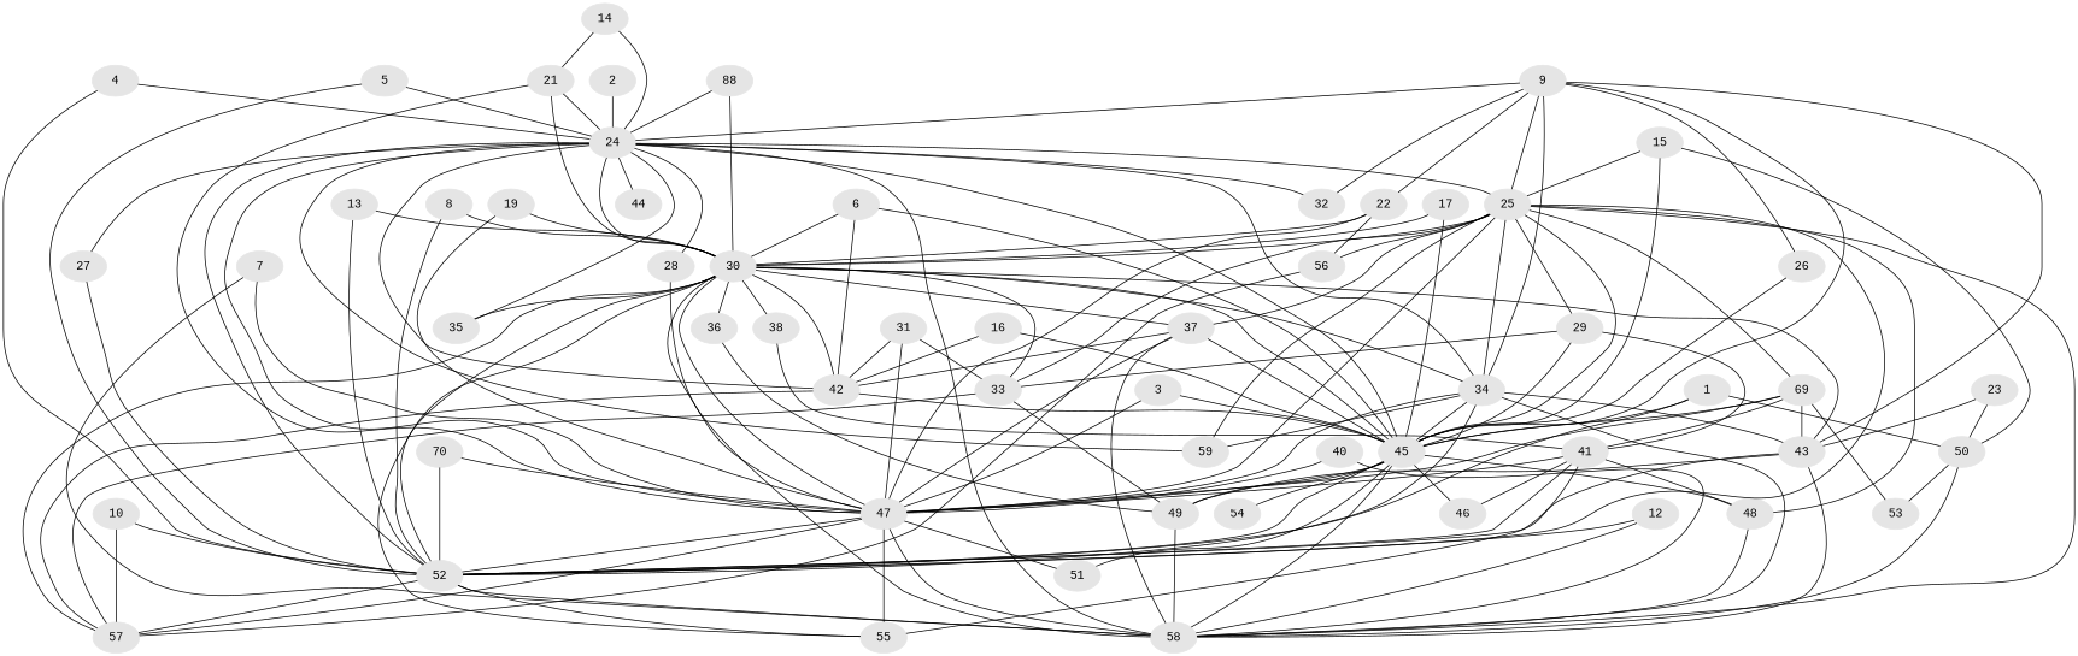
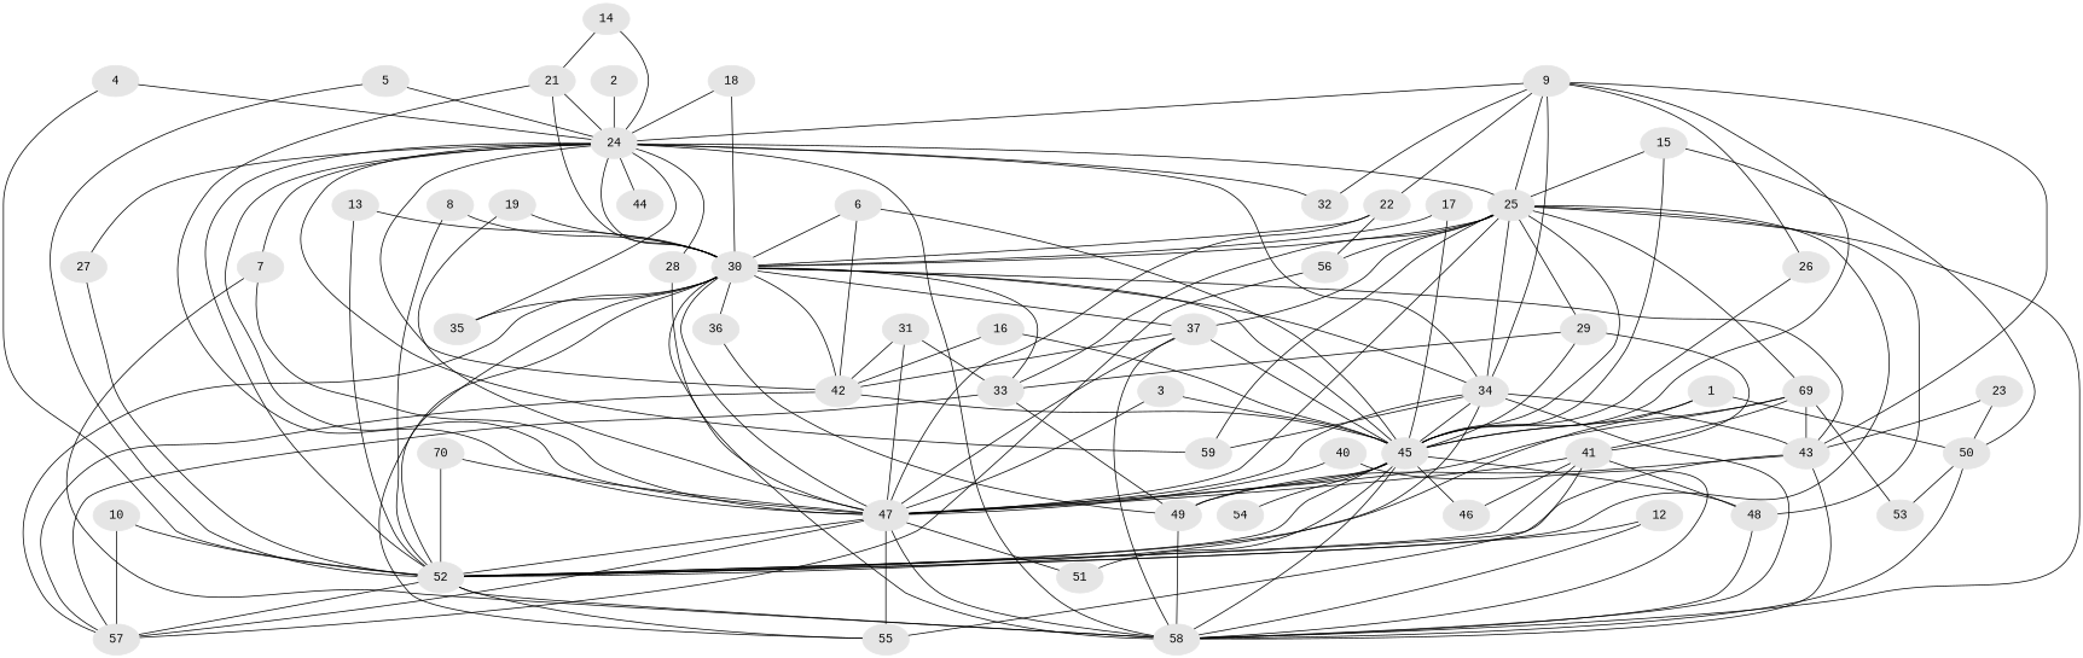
  graph {
    fontname="Liberation Mono"
    node [color=gray90 fontname="Liberation Mono" style=filled]
    edge [fontname="Liberation Mono" weight=1.0]
    1
    45
    50
    52
    47
    58
    48
    49
    46
    51
    54
    53
    57
    55
    2
    24
    30
    42
    25
    32
    34
    27
    28
    35
    44
    59
    3
    4
    5
    6
    43
    36
    33
    37
-   38
    7
    8
    9
    22
    26
    56
    29
    n43 [label=69]
    10
    12
    13
    14
    21
    15
    16
    17
-   18 [label=88]
+   18
    19
    n54 [label=70]
    23
    41
    31
    40
    1 -- 45
    1 -- 50
    1 -- 52
    45 -- 52
    45 -- 47 [weight=2.0]
    45 -- 58
    45 -- 48
    45 -- 49
    45 -- 46
    45 -- 51
    45 -- 54
    50 -- 58
    50 -- 53
    52 -- 58
    52 -- 57
    52 -- 55
    47 -- 52 [weight=2.0]
    47 -- 58 [weight=2.0]
    47 -- 51
    47 -- 57
    47 -- 55 [weight=2.0]
    48 -- 58
    49 -- 58
    2 -- 24 [weight=2.0]
-   24 -- 45 [weight=2.0]
+   24 -- 7 [weight=2.0]
    24 -- 52 [weight=2.0]
    24 -- 47 [weight=4.0]
    24 -- 58 [weight=2.0]
    24 -- 30 [weight=2.0]
    24 -- 42
    24 -- 25 [weight=2.0]
    24 -- 32
    24 -- 34 [weight=2.0]
    24 -- 27
    24 -- 28
    24 -- 35
    24 -- 44 [weight=2.0]
    24 -- 59
    30 -- 45
    30 -- 52 [weight=2.0]
    30 -- 47 [weight=3.0]
    30 -- 58 [weight=2.0]
    30 -- 57
    30 -- 55
    30 -- 42
    30 -- 34 [weight=2.0]
    30 -- 35
    30 -- 43
    30 -- 36 [weight=2.0]
    30 -- 33 [weight=2.0]
    30 -- 37
-   30 -- 38
    42 -- 45
    42 -- 57
    25 -- 45 [weight=2.0]
    25 -- 52 [weight=2.0]
    25 -- 47 [weight=2.0]
    25 -- 58
    25 -- 48
    25 -- 30 [weight=2.0]
    25 -- 34
    25 -- 59
    25 -- 33
    25 -- 37
    25 -- 56
    25 -- 29
    25 -- n43
    34 -- 45 [weight=2.0]
    34 -- 52
    34 -- 47 [weight=3.0]
    34 -- 58
    34 -- 59
    34 -- 43
    27 -- 52
    28 -- 47
    3 -- 45
    3 -- 47
    4 -- 52
    4 -- 24
    5 -- 52
    5 -- 24
    6 -- 45
    6 -- 30
    6 -- 42
    43 -- 52
    43 -- 58
    43 -- 49
    36 -- 49
    33 -- 49
    33 -- 57
    37 -- 45
    37 -- 47
    37 -- 58
    37 -- 42
-   38 -- 41
    7 -- 47
    7 -- 58
    8 -- 52
    8 -- 30
    9 -- 45
    9 -- 24
    9 -- 25
    9 -- 32
    9 -- 34
    9 -- 43
    9 -- 22
    9 -- 26
    22 -- 47
    22 -- 30
    22 -- 56
    26 -- 45
    56 -- 57
    29 -- 45
    29 -- 33
    29 -- 41
    n43 -- 45
    n43 -- 47
    n43 -- 53
    n43 -- 43
    n43 -- 41
    10 -- 52
    10 -- 57
    12 -- 52
    12 -- 58
    13 -- 52
    13 -- 30
    14 -- 24
    14 -- 21
    21 -- 47
    21 -- 24 [weight=2.0]
    21 -- 30
    15 -- 45
    15 -- 50
    15 -- 25
    16 -- 45
    16 -- 42
    17 -- 45
    17 -- 30
    18 -- 24
    18 -- 30
    19 -- 47
    19 -- 30
    n54 -- 52
    n54 -- 47
    23 -- 50
    23 -- 43
    41 -- 52
    41 -- 47
    41 -- 48
    41 -- 46
    41 -- 55
    31 -- 47
    31 -- 42
    31 -- 33
    40 -- 47
    40 -- 58
  }
